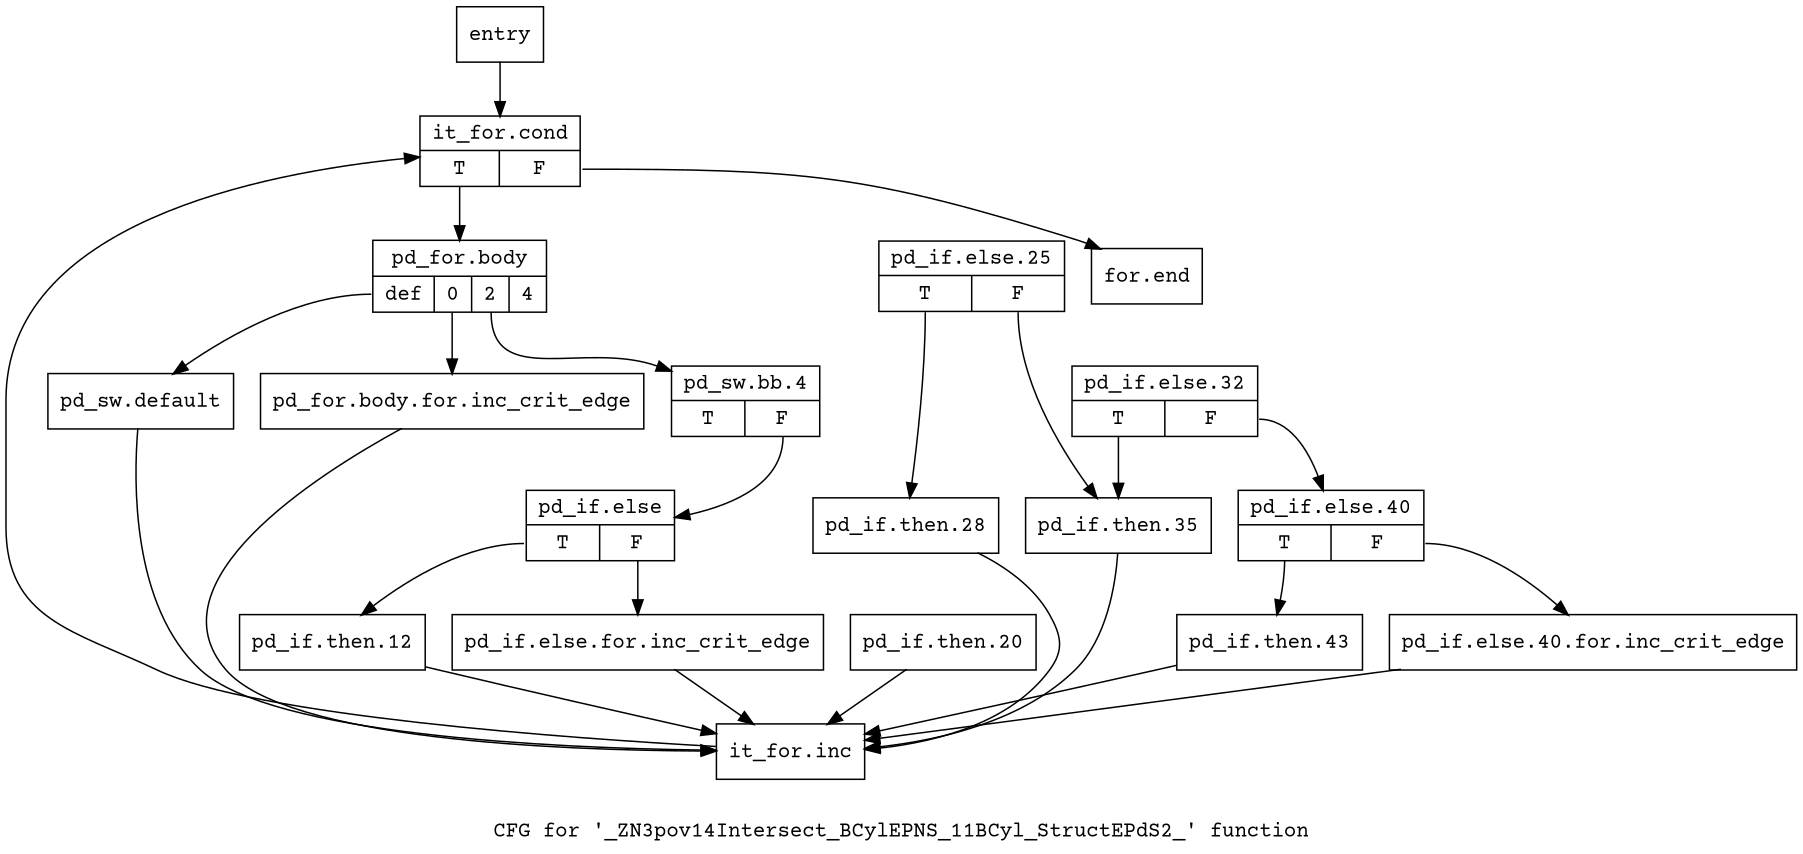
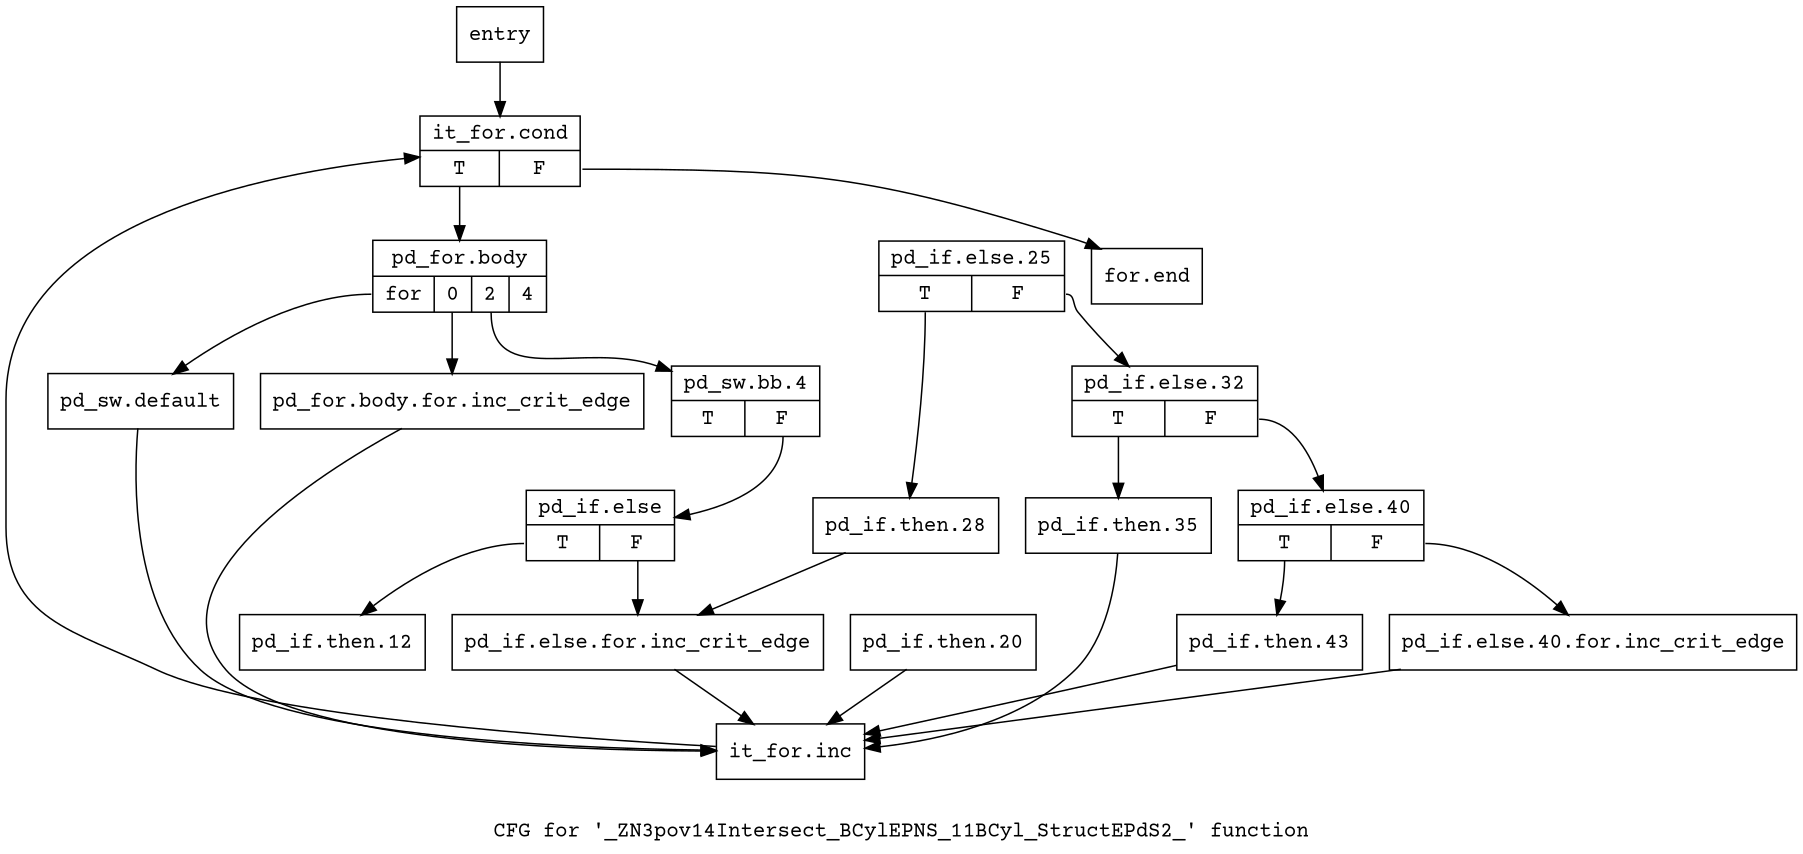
  digraph {
    fontname="Courier Prime"
    label="CFG for '_ZN3pov14Intersect_BCylEPNS_11BCyl_StructEPdS2_' function"
    node [fontname="Courier Prime" shape=record]
    edge [fontname="Courier Prime"]
    n1 [label="{entry}"]
    n2 [label="{it_for.cond|{<s0>T|<s1>F}}"]
-   n3 [label="{pd_for.body|{<s0>def|<s1>0|<s2>2|<s3>4}}"]
+   n3 [label="{pd_for.body|{<s0>for|<s1>0|<s2>2|<s3>4}}"]
    n4 [label="{for.end}"]
    n5 [label="{pd_sw.default}"]
    n6 [label="{pd_for.body.for.inc_crit_edge}"]
    n7 [label="{pd_sw.bb.4|{<s0>T|<s1>F}}"]
    n8 [label="{it_for.inc}"]
    n9 [label="{pd_if.else|{<s0>T|<s1>F}}"]
    n10 [label="{pd_if.then.12}"]
    n11 [label="{pd_if.else.for.inc_crit_edge}"]
    n12 [label="{pd_if.then.20}"]
    n13 [label="{pd_if.else.25|{<s0>T|<s1>F}}"]
    n14 [label="{pd_if.then.28}"]
    n15 [label="{pd_if.else.32|{<s0>T|<s1>F}}"]
    n16 [label="{pd_if.then.35}"]
    n17 [label="{pd_if.else.40|{<s0>T|<s1>F}}"]
    n18 [label="{pd_if.then.43}"]
    n19 [label="{pd_if.else.40.for.inc_crit_edge}"]
    n1 -> n2
    n2 -> n3 [tailport=s0]
    n2 -> n4 [tailport=s1]
    n3 -> n5 [tailport=s0]
    n3 -> n6 [tailport=s1]
    n3 -> n7 [tailport=s2]
    n5 -> n8
    n6 -> n8
    n7 -> n9 [tailport=s1]
    n8 -> n2
    n9 -> n10 [tailport=s0]
    n9 -> n11 [tailport=s1]
-   n10 -> n8
    n11 -> n8
    n12 -> n8
    n13 -> n14 [tailport=s0]
-   n13 -> n16 [tailport=s1]
-   n14 -> n8
+   n13 -> n15 [tailport=s1]
+   n14 -> n11
    n15 -> n16 [tailport=s0]
    n15 -> n17 [tailport=s1]
    n16 -> n8
    n17 -> n18 [tailport=s0]
    n17 -> n19 [tailport=s1]
    n18 -> n8
    n19 -> n8
  }
